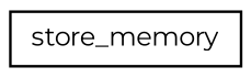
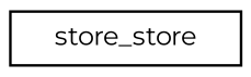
  digraph {
    rankdir=LR
    fontname=Montserrat
-   n1 [color=black fillcolor=white fontname=Montserrat fontsize=10 height=0.2 label=store_memory shape=record style=filled width=0.4]
+   n1 [color=black fillcolor=white fontname=Montserrat fontsize=10 height=0.2 label=store_store shape=record style=filled width=0.4]
  }
